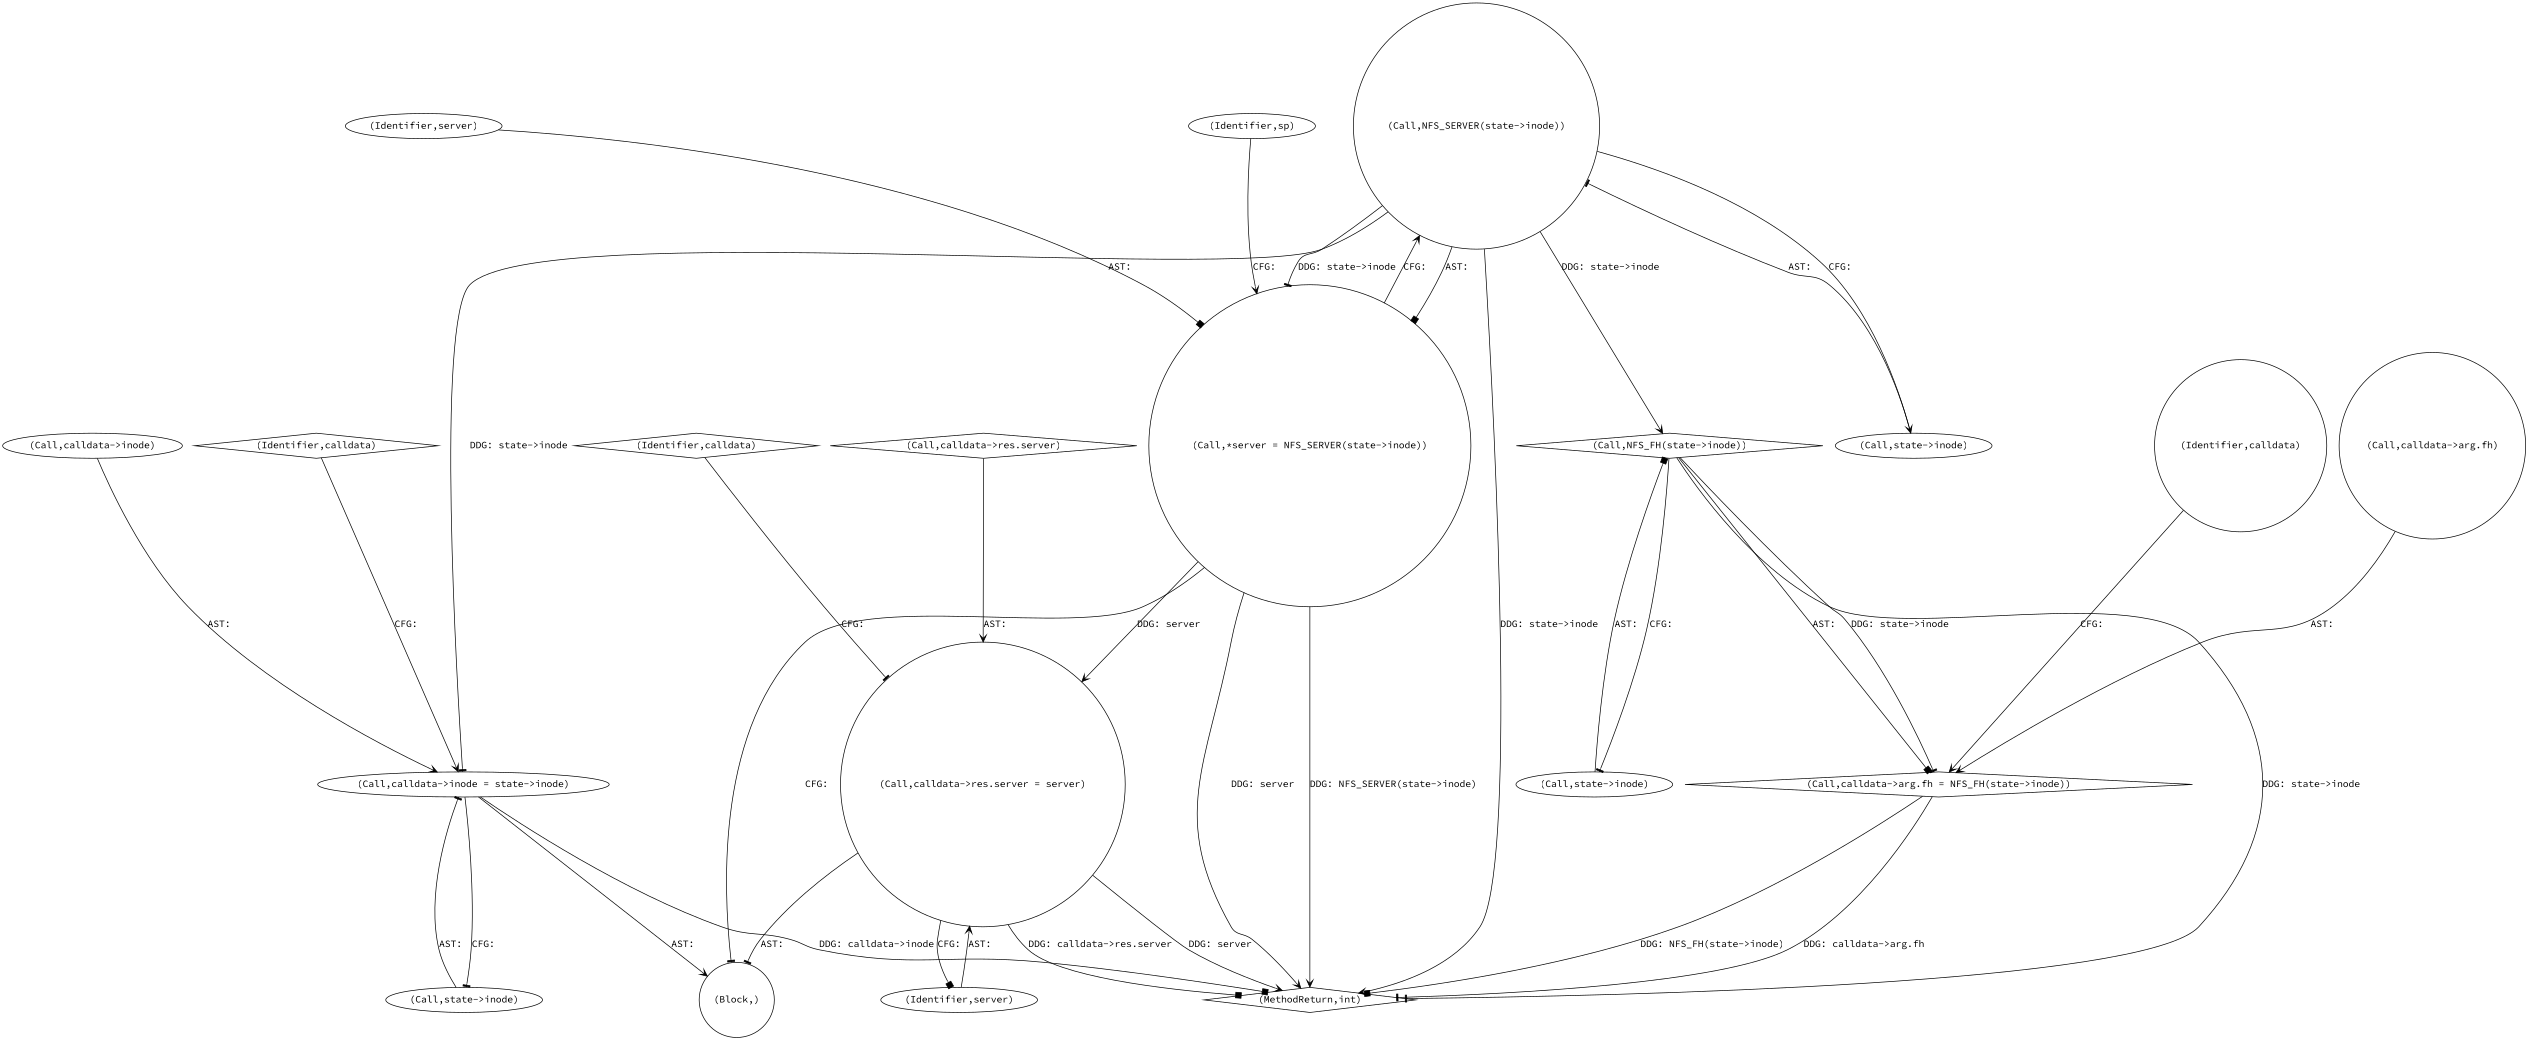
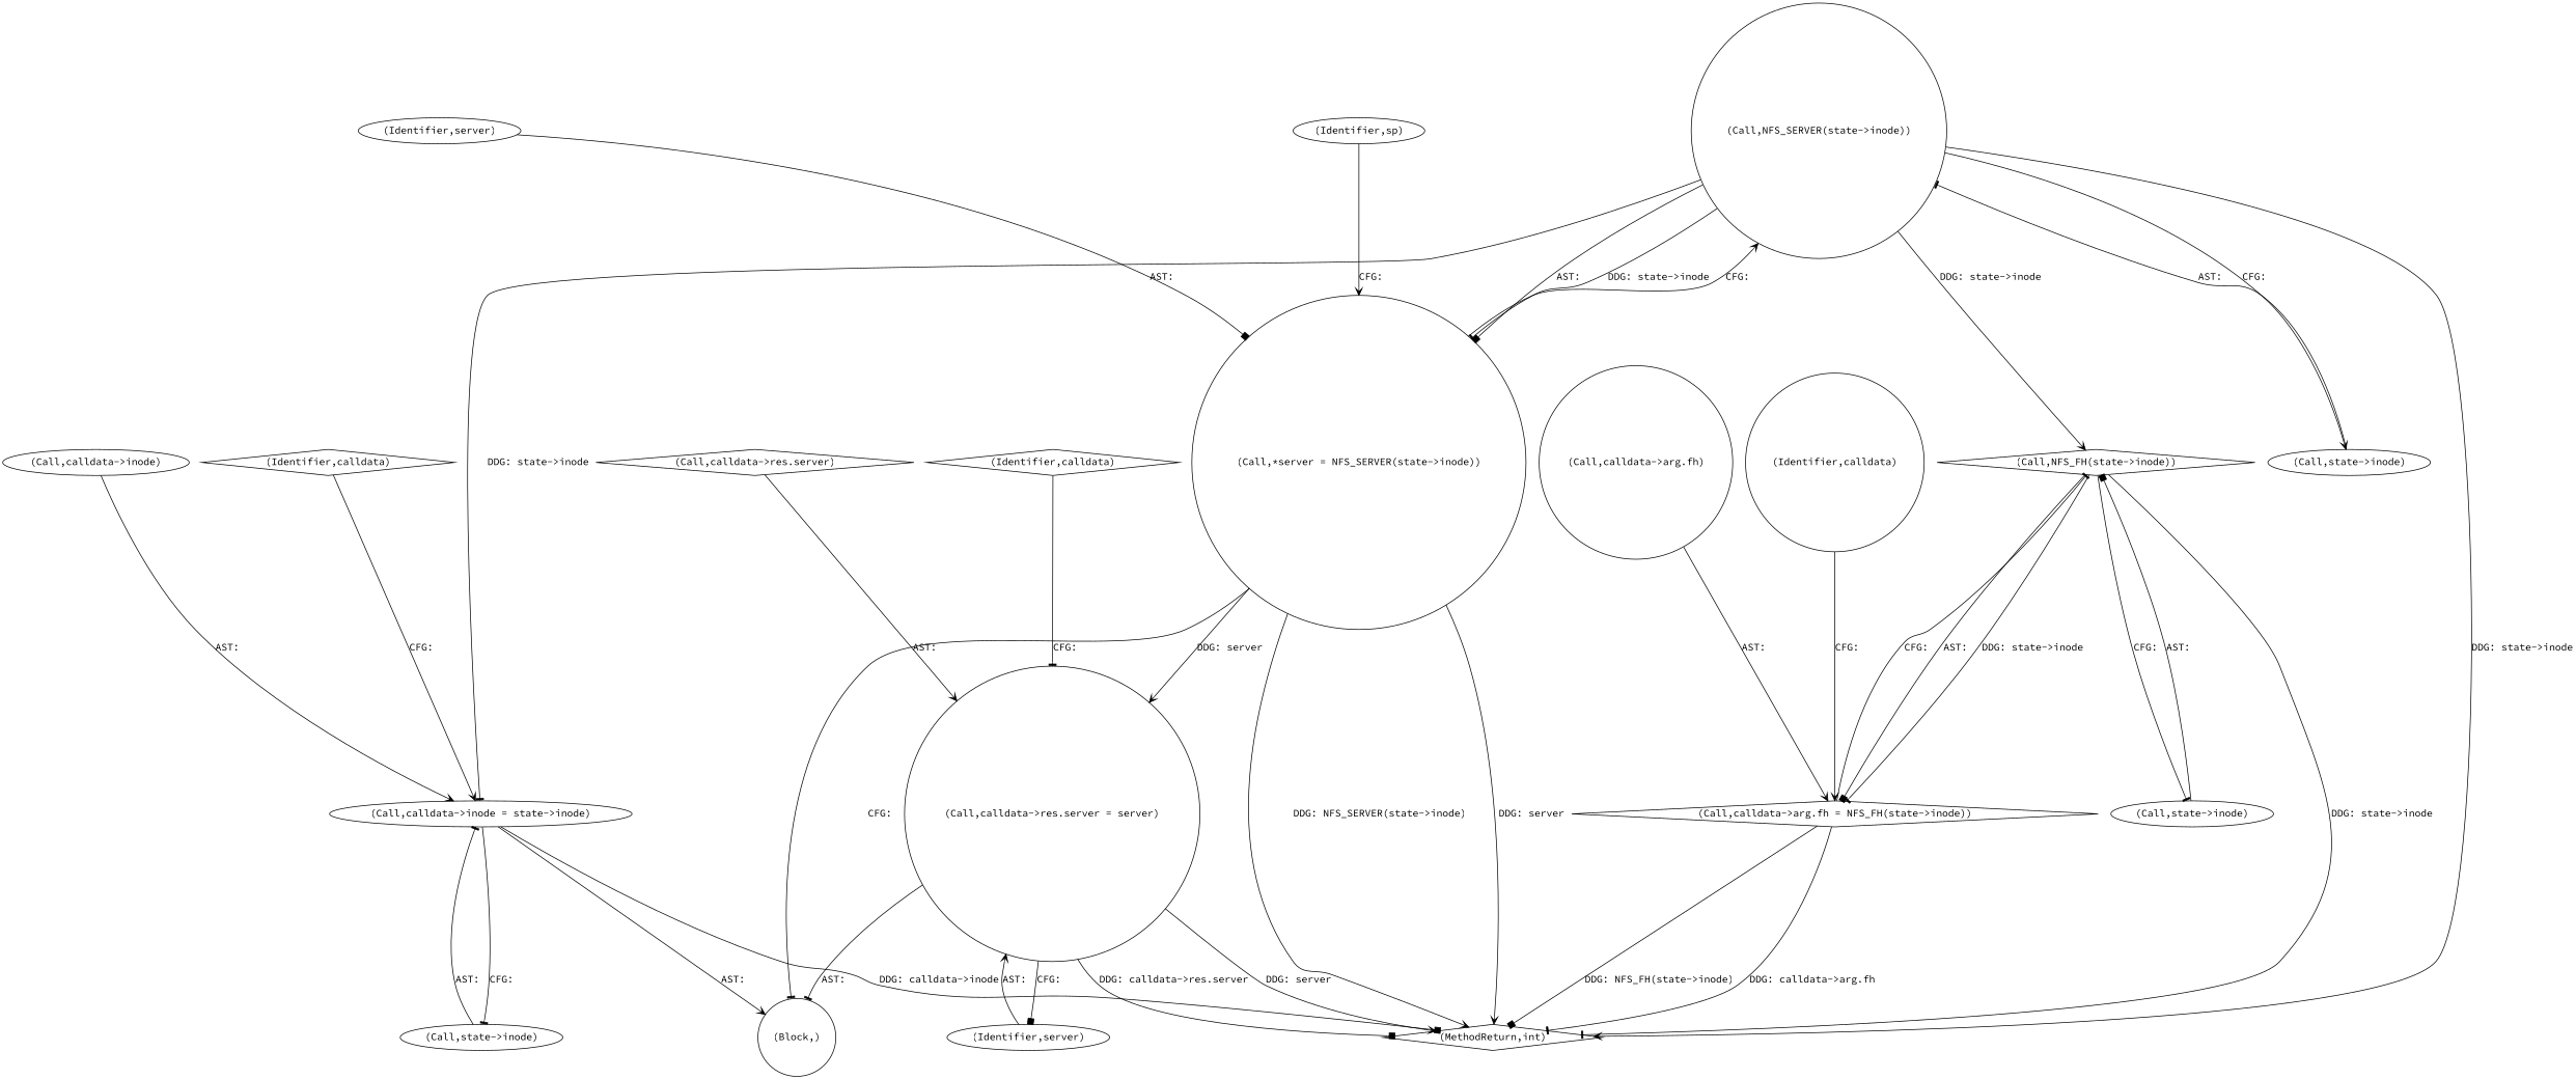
  digraph {
    fontname="Source Code Pro"
    node [fontname="Source Code Pro" shape=ellipse]
    edge [arrowhead=vee fontname="Source Code Pro"]
    n1 [label="(Call,NFS_SERVER(state->inode))" shape=circle]
    n2 [label="(Call,*server = NFS_SERVER(state->inode))" shape=circle]
    n3 [label="(Call,calldata->inode = state->inode)"]
    n4 [label="(Call,NFS_FH(state->inode))" shape=diamond]
    n5 [label="(MethodReturn,int)" shape=diamond]
    n6 [label="(Call,state->inode)"]
    n7 [label="(Call,calldata->res.server = server)" shape=circle]
    n8 [label="(Block,)" shape=circle]
    n9 [label="(Call,state->inode)"]
    n10 [label="(Call,calldata->arg.fh = NFS_FH(state->inode))" shape=diamond]
    n11 [label="(Call,state->inode)"]
    n12 [label="(Identifier,server)"]
    n13 [label="(Call,calldata->inode)"]
    n14 [label="(Call,calldata->arg.fh)" shape=circle]
    n15 [label="(Identifier,server)"]
    n16 [label="(Identifier,sp)"]
    n17 [label="(Call,calldata->res.server)" shape=diamond]
    n18 [label="(Identifier,calldata)" shape=diamond]
    n19 [label="(Identifier,calldata)" shape=diamond]
    n20 [label="(Identifier,calldata)" shape=circle]
    n1 -> n2 [arrowhead=box label="AST: "]
    n1 -> n2 [arrowhead=tee label="DDG: state->inode"]
    n1 -> n3 [arrowhead=tee label="DDG: state->inode"]
    n1 -> n4 [label="DDG: state->inode"]
    n1 -> n5 [label="DDG: state->inode"]
    n1 -> n6 [label="CFG: "]
    n2 -> n1 [label="CFG: "]
    n2 -> n5 [label="DDG: server"]
    n2 -> n5 [label="DDG: NFS_SERVER(state->inode)"]
    n2 -> n7 [label="DDG: server"]
    n2 -> n8 [arrowhead=tee label="CFG: "]
    n3 -> n5 [arrowhead=box label="DDG: calldata->inode"]
    n3 -> n8 [label="AST: "]
    n3 -> n9 [arrowhead=tee label="CFG: "]
    n4 -> n5 [arrowhead=tee label="DDG: state->inode"]
    n4 -> n10 [arrowhead=box label="AST: "]
    n4 -> n10 [arrowhead=tee label="DDG: state->inode"]
    n4 -> n11 [arrowhead=tee label="CFG: "]
    n6 -> n1 [arrowhead=tee label="AST: "]
    n7 -> n5 [arrowhead=box label="DDG: calldata->res.server"]
    n7 -> n5 [label="DDG: server"]
    n7 -> n8 [arrowhead=tee label="AST: "]
    n7 -> n12 [arrowhead=box label="CFG: "]
    n9 -> n3 [arrowhead=tee label="AST: "]
+   n10 -> n4 [arrowhead=tee label="CFG: "]
    n10 -> n5 [arrowhead=box label="DDG: NFS_FH(state->inode)"]
    n10 -> n5 [arrowhead=tee label="DDG: calldata->arg.fh"]
    n11 -> n4 [arrowhead=box label="AST: "]
    n12 -> n7 [label="AST: "]
    n13 -> n3 [label="AST: "]
    n14 -> n10 [label="AST: "]
    n15 -> n2 [arrowhead=box label="AST: "]
    n16 -> n2 [label="CFG: "]
    n17 -> n7 [label="AST: "]
    n18 -> n7 [arrowhead=tee label="CFG: "]
    n19 -> n3 [label="CFG: "]
    n20 -> n10 [label="CFG: "]
  }
